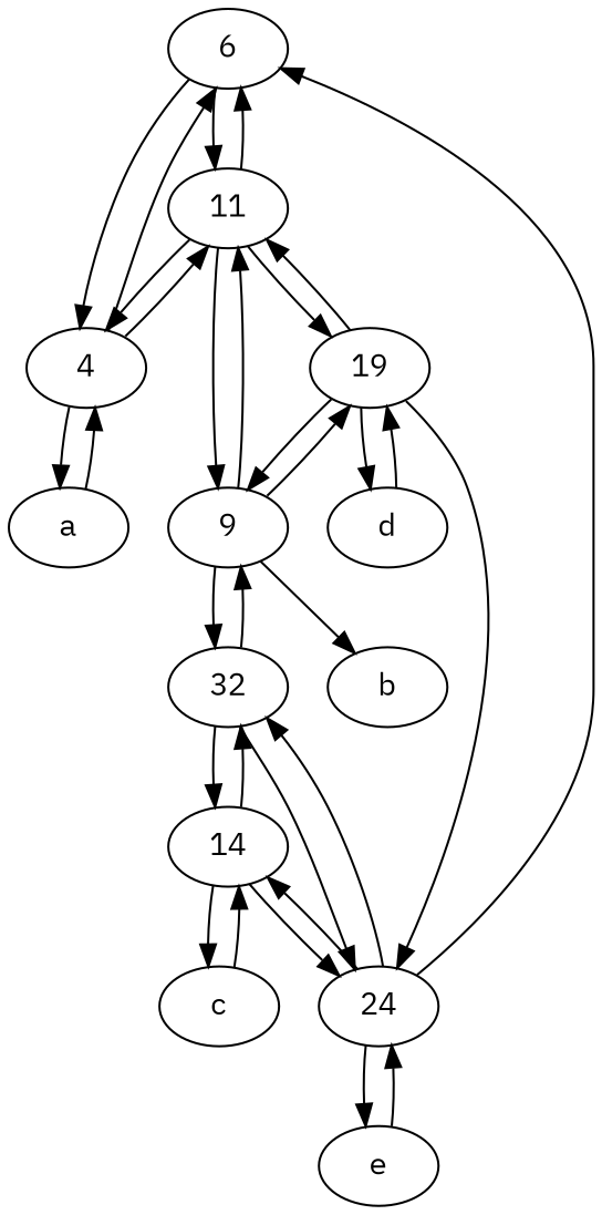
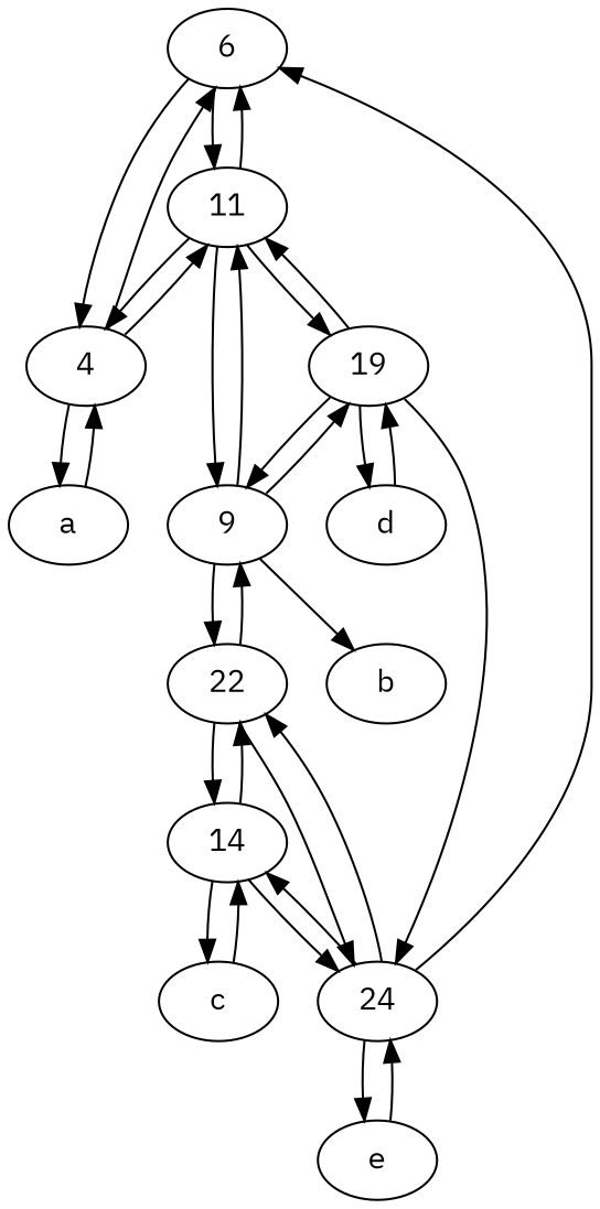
  digraph {
    fontname="IBM Plex Mono"
    node [fontname="IBM Plex Mono"]
    edge [fontname="IBM Plex Mono"]
    6
    11
    4
    9
    19
    24
-   22 [label=32]
+   22
    14
    e
    a
    b
    d
    c
    6 -> 11
    6 -> 4
    11 -> 6
    11 -> 4
    11 -> 9
    11 -> 19
    4 -> 6
    4 -> 11
    4 -> a
    9 -> 11
    9 -> 19
    9 -> 22
    9 -> b
    19 -> 11
    19 -> 9
    19 -> 24
    19 -> d
    24 -> 6
    24 -> 22
    24 -> 14
    24 -> e
    22 -> 9
    22 -> 24
    22 -> 14
    14 -> 24
    14 -> 22
    14 -> c
    e -> 24
    a -> 4
    d -> 19
    c -> 14
  }
